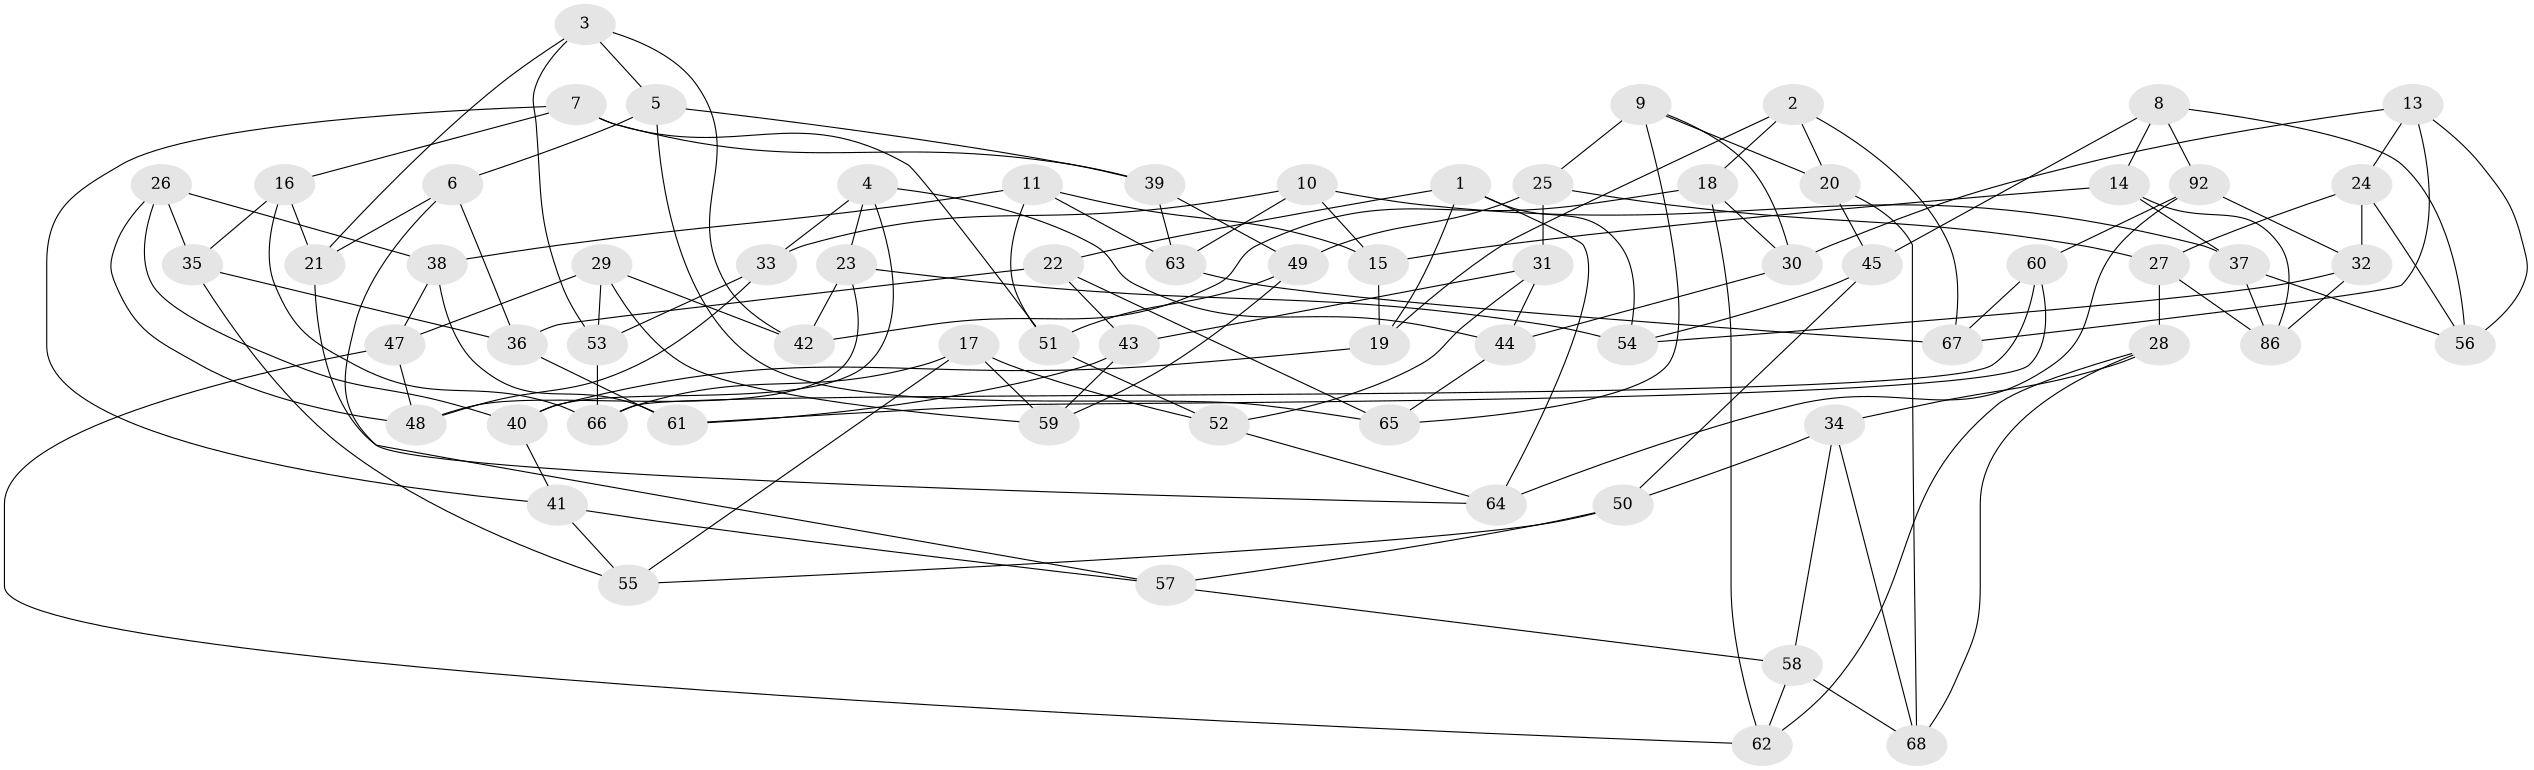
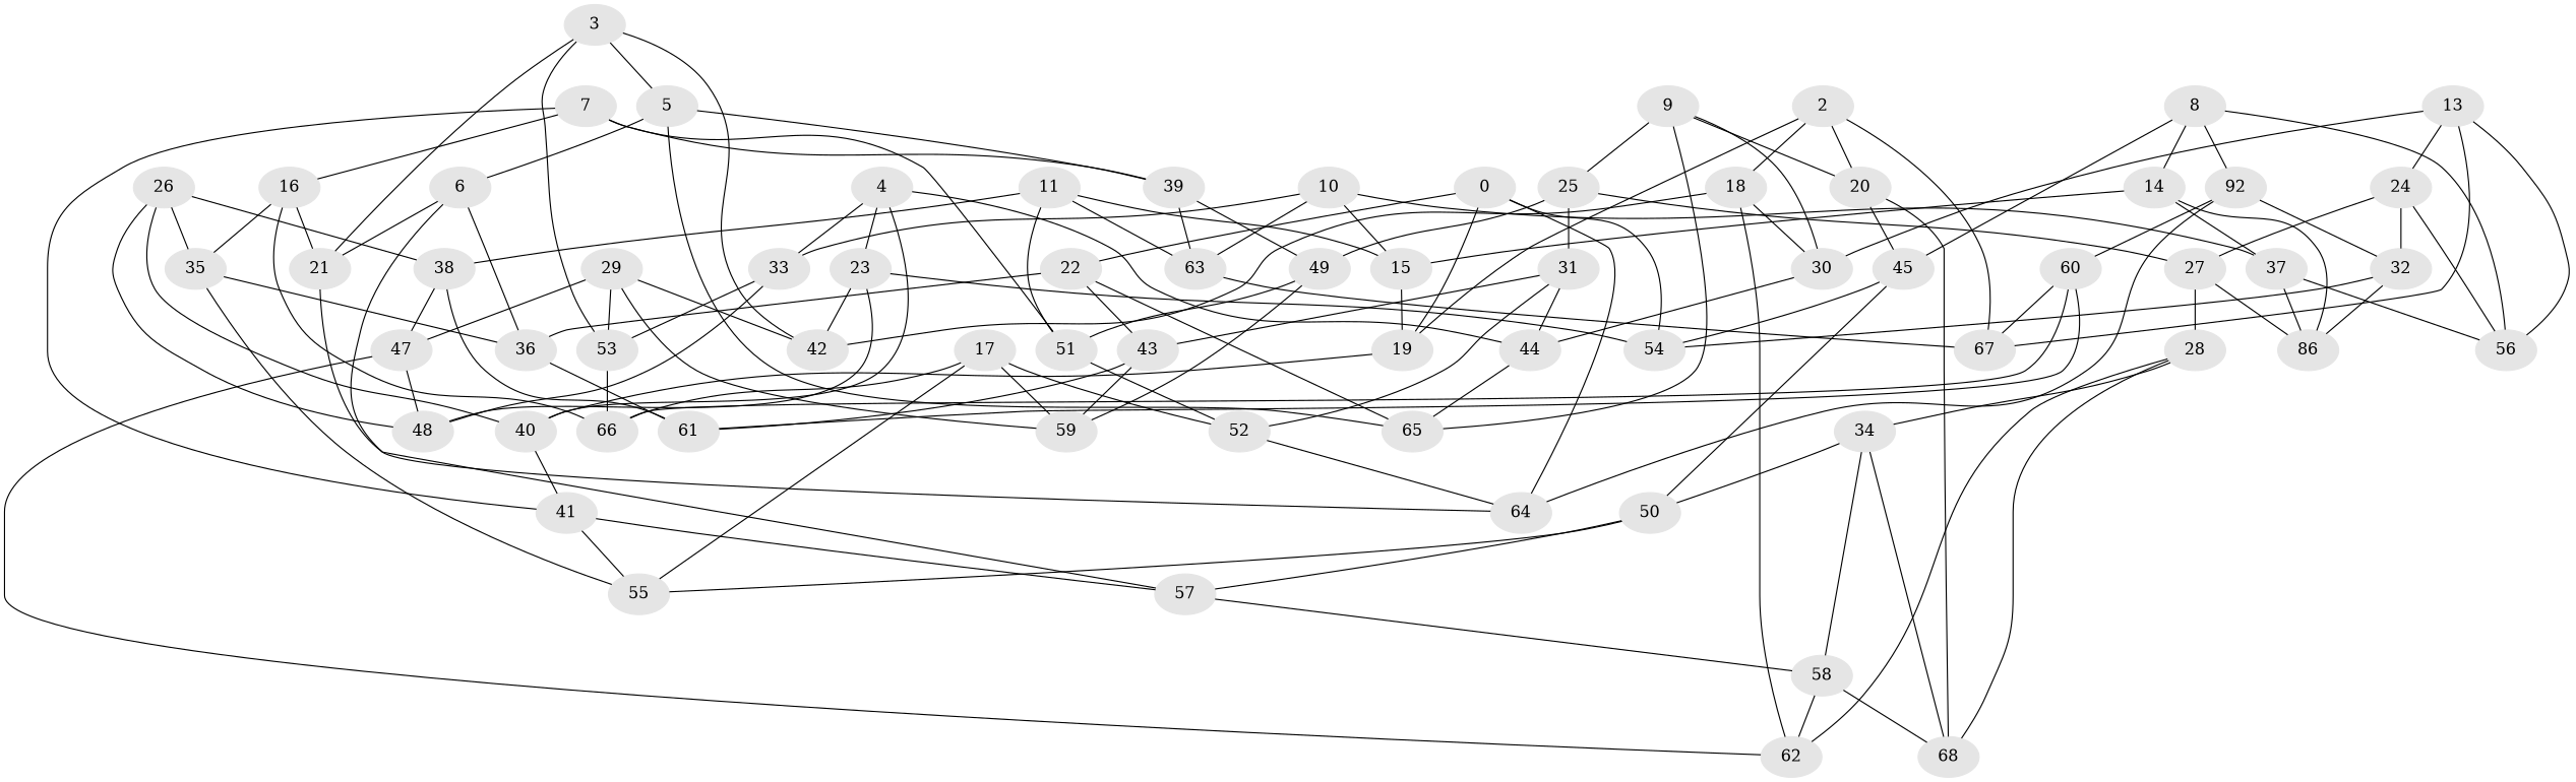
  graph {
    node [color=gray90 style=filled]
-   1
+   1 [label=0]
    19
    22
    54
    64
    40
    65
    36
    43
    2
    18
    20
    67
    42
    30
    62
    45
    68
    3
    5
    21
    53
    6
    39
    66
    4
    23
    33
    44
    48
    41
    57
    63
    49
    61
    58
    7
    16
    51
    35
    55
    52
    n43 [label=92]
    8
    14
    56
    32
    60
    15
    37
    n51 [label=86]
    50
    9
    25
    27
    31
    10
    11
    38
    47
    13
    24
    17
    59
    28
    26
    34
    29
    1 -- 19
    1 -- 22
    1 -- 54
    1 -- 64
    19 -- 40
    22 -- 65
    22 -- 36
    22 -- 43
    40 -- 41
    36 -- 61
    43 -- 61
    43 -- 59
    2 -- 19
    2 -- 18
    2 -- 20
    2 -- 67
    18 -- 42
    18 -- 30
    18 -- 62
    20 -- 45
    20 -- 68
    30 -- 44
    45 -- 54
    45 -- 50
    3 -- 42
    3 -- 5
    3 -- 21
    3 -- 53
    5 -- 65
    5 -- 6
    5 -- 39
    21 -- 64
    53 -- 66
    6 -- 36
    6 -- 21
    6 -- 57
    39 -- 63
    39 -- 49
    4 -- 40
    4 -- 23
    4 -- 33
    4 -- 44
    23 -- 54
    23 -- 42
    23 -- 48
    33 -- 53
    33 -- 48
    44 -- 65
    41 -- 57
    41 -- 55
    57 -- 58
    63 -- 67
    49 -- 51
    49 -- 59
    58 -- 62
    58 -- 68
    7 -- 39
    7 -- 41
    7 -- 16
    7 -- 51
    16 -- 21
    16 -- 66
    16 -- 35
    51 -- 52
    35 -- 36
    35 -- 55
    52 -- 64
    n43 -- 64
    n43 -- 32
    n43 -- 60
    8 -- 45
    8 -- n43
    8 -- 14
    8 -- 56
    14 -- 15
    14 -- 37
    14 -- n51
    32 -- 54
    32 -- n51
    60 -- 67
    60 -- 66
    60 -- 61
    15 -- 19
    37 -- 56
    37 -- n51
    50 -- 57
    50 -- 55
    9 -- 65
    9 -- 20
    9 -- 30
    9 -- 25
    25 -- 49
    25 -- 27
    25 -- 31
    27 -- n51
    27 -- 28
    31 -- 43
    31 -- 44
    31 -- 52
    10 -- 33
    10 -- 63
    10 -- 15
    10 -- 37
    11 -- 63
    11 -- 51
    11 -- 15
    11 -- 38
    38 -- 61
    38 -- 47
    47 -- 62
    47 -- 48
    13 -- 67
    13 -- 30
    13 -- 56
    13 -- 24
    24 -- 56
    24 -- 32
    24 -- 27
    17 -- 66
    17 -- 55
    17 -- 52
    17 -- 59
    28 -- 62
    28 -- 68
    28 -- 34
    26 -- 40
    26 -- 48
    26 -- 35
    26 -- 38
    34 -- 68
    34 -- 58
    34 -- 50
    29 -- 42
    29 -- 53
    29 -- 47
    29 -- 59
  }
